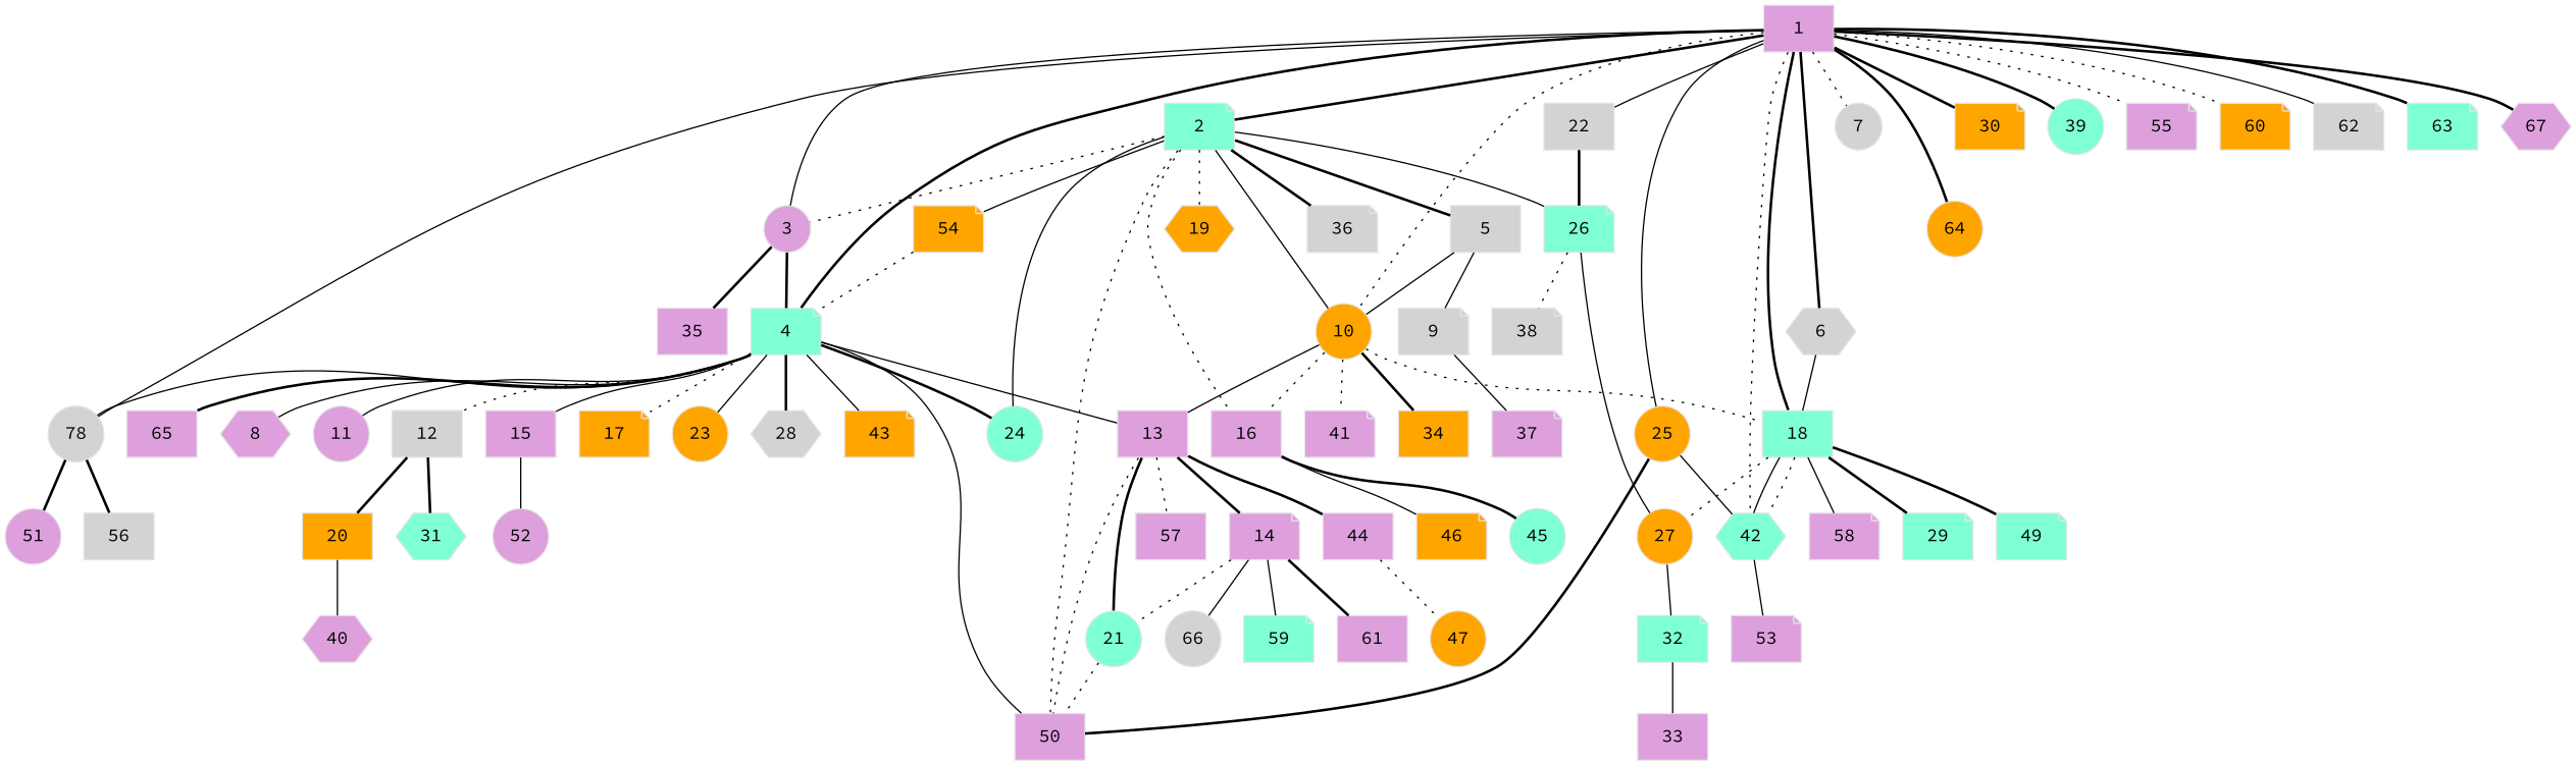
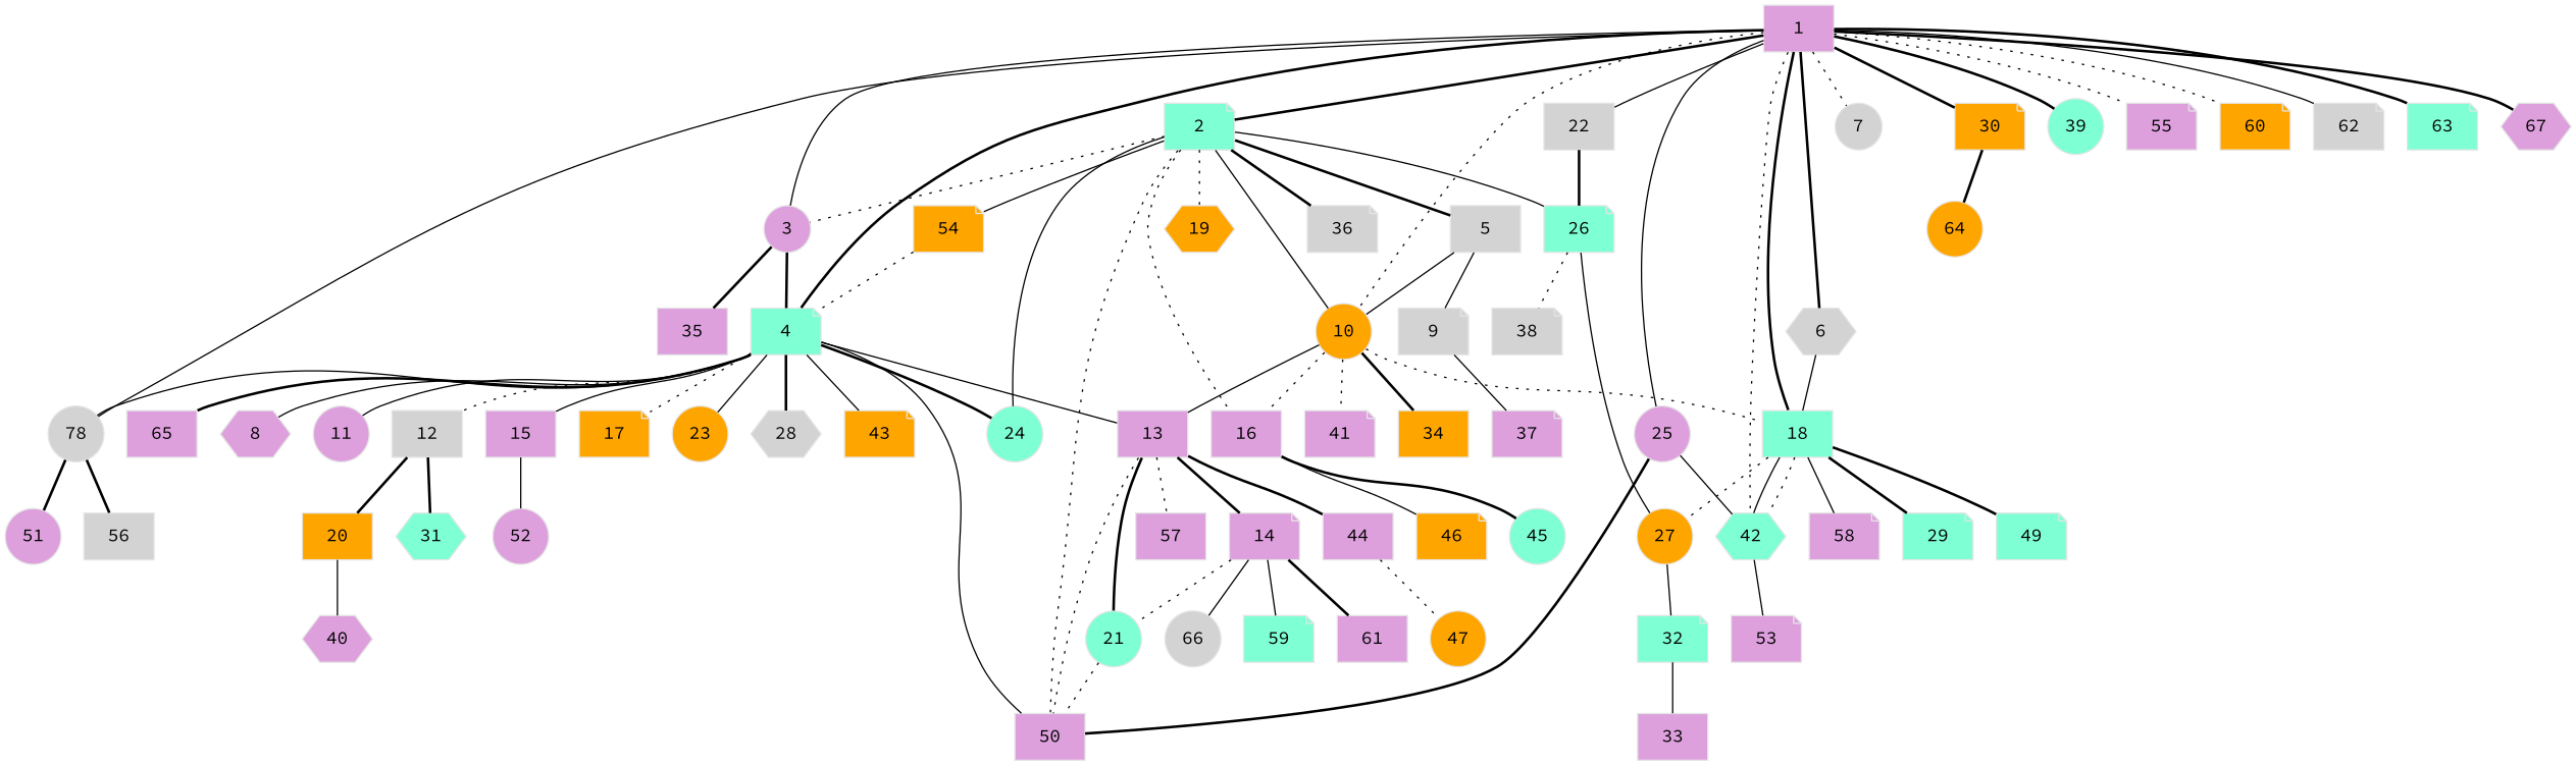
  graph {
    fontname="Source Code Pro"
    node [color=gray90 fillcolor=plum fontname="Source Code Pro" shape=note style=filled]
    edge [fontname="Source Code Pro" style=solid]
    1 [shape=box]
    2 [fillcolor=aquamarine]
    3 [shape=circle]
    4 [fillcolor=aquamarine]
    6 [fillcolor=lightgrey shape=hexagon]
    7 [fillcolor=lightgrey shape=circle]
    10 [fillcolor=orange shape=circle]
    18 [fillcolor=aquamarine shape=box]
    22 [fillcolor=lightgrey shape=box]
-   25 [fillcolor=orange shape=circle]
+   25 [shape=circle]
    30 [fillcolor=orange]
    39 [fillcolor=aquamarine shape=circle]
    42 [fillcolor=aquamarine shape=hexagon]
    n14 [fillcolor=lightgrey label=78 shape=circle]
    55
    60 [fillcolor=orange]
    62 [fillcolor=lightgrey]
    63 [fillcolor=aquamarine]
    64 [fillcolor=orange shape=circle]
    67 [shape=hexagon]
    5 [fillcolor=lightgrey shape=box]
    16 [shape=box]
    19 [fillcolor=orange shape=hexagon]
    24 [fillcolor=aquamarine shape=circle]
    26 [fillcolor=aquamarine]
    36 [fillcolor=lightgrey]
    50 [shape=box]
    54 [fillcolor=orange]
    35 [shape=box]
    8 [shape=hexagon]
    11 [shape=circle]
    12 [fillcolor=lightgrey shape=box]
    13 [shape=box]
    15 [shape=box]
    17 [fillcolor=orange]
    23 [fillcolor=orange shape=circle]
    28 [fillcolor=lightgrey shape=hexagon]
    43 [fillcolor=orange]
    65 [shape=box]
    34 [fillcolor=orange shape=box]
    41
    27 [fillcolor=orange shape=circle]
    29 [fillcolor=aquamarine]
    49 [fillcolor=aquamarine]
    58
    53
    51 [shape=circle]
    56 [fillcolor=lightgrey shape=box]
    9 [fillcolor=lightgrey]
    45 [fillcolor=aquamarine shape=circle]
    46 [fillcolor=orange]
    38 [fillcolor=lightgrey]
    20 [fillcolor=orange shape=box]
    31 [fillcolor=aquamarine shape=hexagon]
    14
    21 [fillcolor=aquamarine shape=circle]
    44 [shape=box]
    57 [shape=box]
    52 [shape=circle]
    37
    40 [shape=hexagon]
    59 [fillcolor=aquamarine]
    61 [shape=box]
    66 [fillcolor=lightgrey shape=circle]
    47 [fillcolor=orange shape=circle]
    32 [fillcolor=aquamarine]
    33 [shape=box]
    1 -- 2 [style=bold]
    1 -- 3
    1 -- 4 [style=bold]
    1 -- 6 [style=bold]
    1 -- 7 [style=dotted]
    1 -- 10 [style=dotted]
    1 -- 18 [style=bold]
    1 -- 22
    1 -- 25
    1 -- 30 [style=bold]
    1 -- 39 [style=bold]
    1 -- 42 [style=dotted]
    1 -- n14
    1 -- 55 [style=dotted]
    1 -- 60 [style=dotted]
    1 -- 62
    1 -- 63 [style=bold]
-   1 -- 64 [style=bold]
+   30 -- 64 [style=bold]
    1 -- 67 [style=bold]
    2 -- 3 [style=dotted]
    2 -- 10
    2 -- 5 [style=bold]
    2 -- 16 [style=dotted]
    2 -- 19 [style=dotted]
    2 -- 24
    2 -- 26
    2 -- 36 [style=bold]
    2 -- 50 [style=dotted]
    2 -- 54
    3 -- 4 [style=bold]
    3 -- 35 [style=bold]
    4 -- n14
    4 -- 24 [style=bold]
    4 -- 50
    4 -- 8
    4 -- 11
    4 -- 12 [style=dotted]
    4 -- 13
    4 -- 15
    4 -- 17 [style=dotted]
    4 -- 23
    4 -- 28 [style=bold]
    4 -- 43
    4 -- 65 [style=bold]
    6 -- 18
    10 -- 18 [style=dotted]
    10 -- 16 [style=dotted]
    10 -- 13
    10 -- 34 [style=bold]
    10 -- 41 [style=dotted]
    18 -- 42
    18 -- 42 [style=dotted]
    18 -- 27 [style=dotted]
    18 -- 29 [style=bold]
    18 -- 49 [style=bold]
    18 -- 58
    22 -- 26 [style=bold]
    25 -- 42
    25 -- 50 [style=bold]
    42 -- 53
    n14 -- 51 [style=bold]
    n14 -- 56 [style=bold]
    5 -- 10
    5 -- 9
    16 -- 45 [style=bold]
    16 -- 46
    26 -- 27
    26 -- 38 [style=dotted]
    54 -- 4 [style=dotted]
    12 -- 20 [style=bold]
    12 -- 31 [style=bold]
    13 -- 50 [style=dotted]
    13 -- 14 [style=bold]
    13 -- 21 [style=bold]
    13 -- 44 [style=bold]
    13 -- 57 [style=dotted]
    15 -- 52
    27 -- 32
    9 -- 37
    20 -- 40
    14 -- 21 [style=dotted]
    14 -- 59
    14 -- 61 [style=bold]
    14 -- 66
    21 -- 50 [style=dotted]
    44 -- 47 [style=dotted]
    32 -- 33
  }
